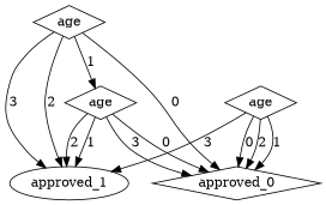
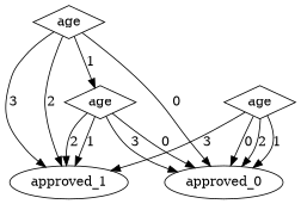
  digraph {
    node [shape=diamond]
-   n1 [label=approved_0]
+   n1 [label=approved_0 shape=""]
    n2 [label=approved_1 shape=""]
    n3 [label=age]
    n4 [label=age]
    n5 [label=age]
    n3 -> n1 [label=3]
    n3 -> n1 [label=0]
    n3 -> n2 [label=2]
    n3 -> n2 [label=1]
    n4 -> n1 [label=2]
    n4 -> n1 [label=1]
    n4 -> n1 [label=0]
    n4 -> n2 [label=3]
    n5 -> n1 [label=0]
    n5 -> n2 [label=3]
    n5 -> n2 [label=2]
    n5 -> n3 [label=1]
  }
